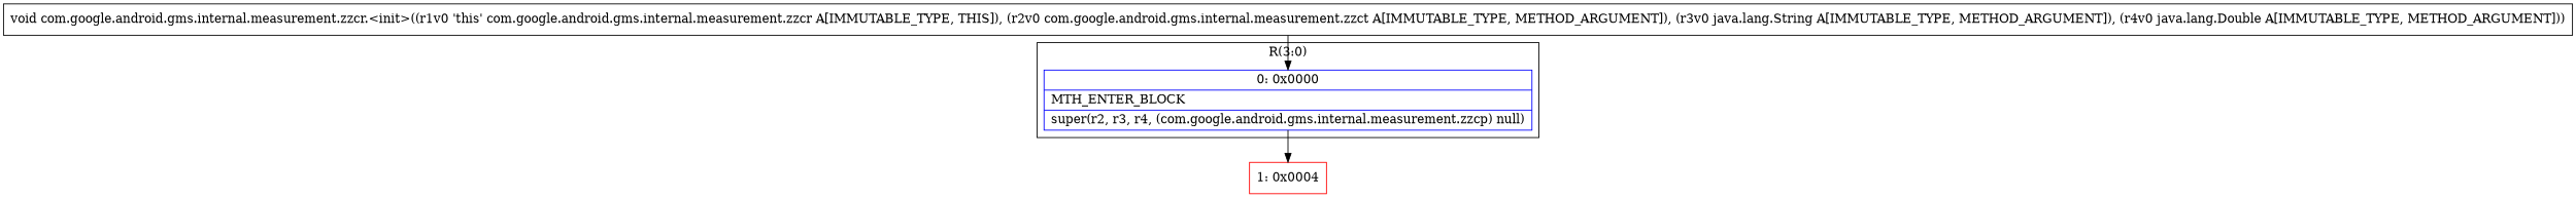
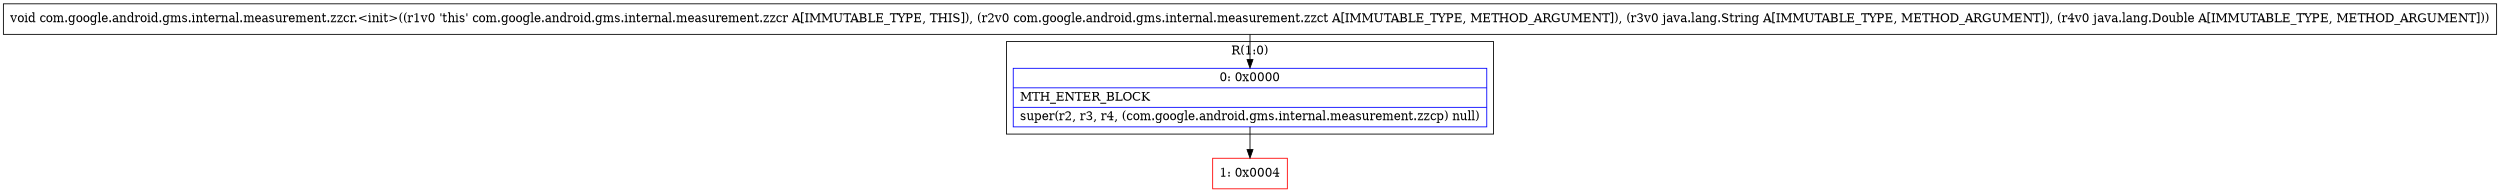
  digraph {
    node [shape=record]
    n1 [color=blue label="{0\:\ 0x0000|MTH_ENTER_BLOCK\l|super(r2, r3, r4, (com.google.android.gms.internal.measurement.zzcp) null)\l}"]
    n2 [color=red label="{1\:\ 0x0004}"]
    n3 [label="{void com.google.android.gms.internal.measurement.zzcr.\<init\>((r1v0 'this' com.google.android.gms.internal.measurement.zzcr A[IMMUTABLE_TYPE, THIS]), (r2v0 com.google.android.gms.internal.measurement.zzct A[IMMUTABLE_TYPE, METHOD_ARGUMENT]), (r3v0 java.lang.String A[IMMUTABLE_TYPE, METHOD_ARGUMENT]), (r4v0 java.lang.Double A[IMMUTABLE_TYPE, METHOD_ARGUMENT])) }"]
    subgraph cluster_1 {
-     label="R(3:0)"
+     label="R(1:0)"
      n1
    }
    n1 -> n2
    n3 -> n1
  }
